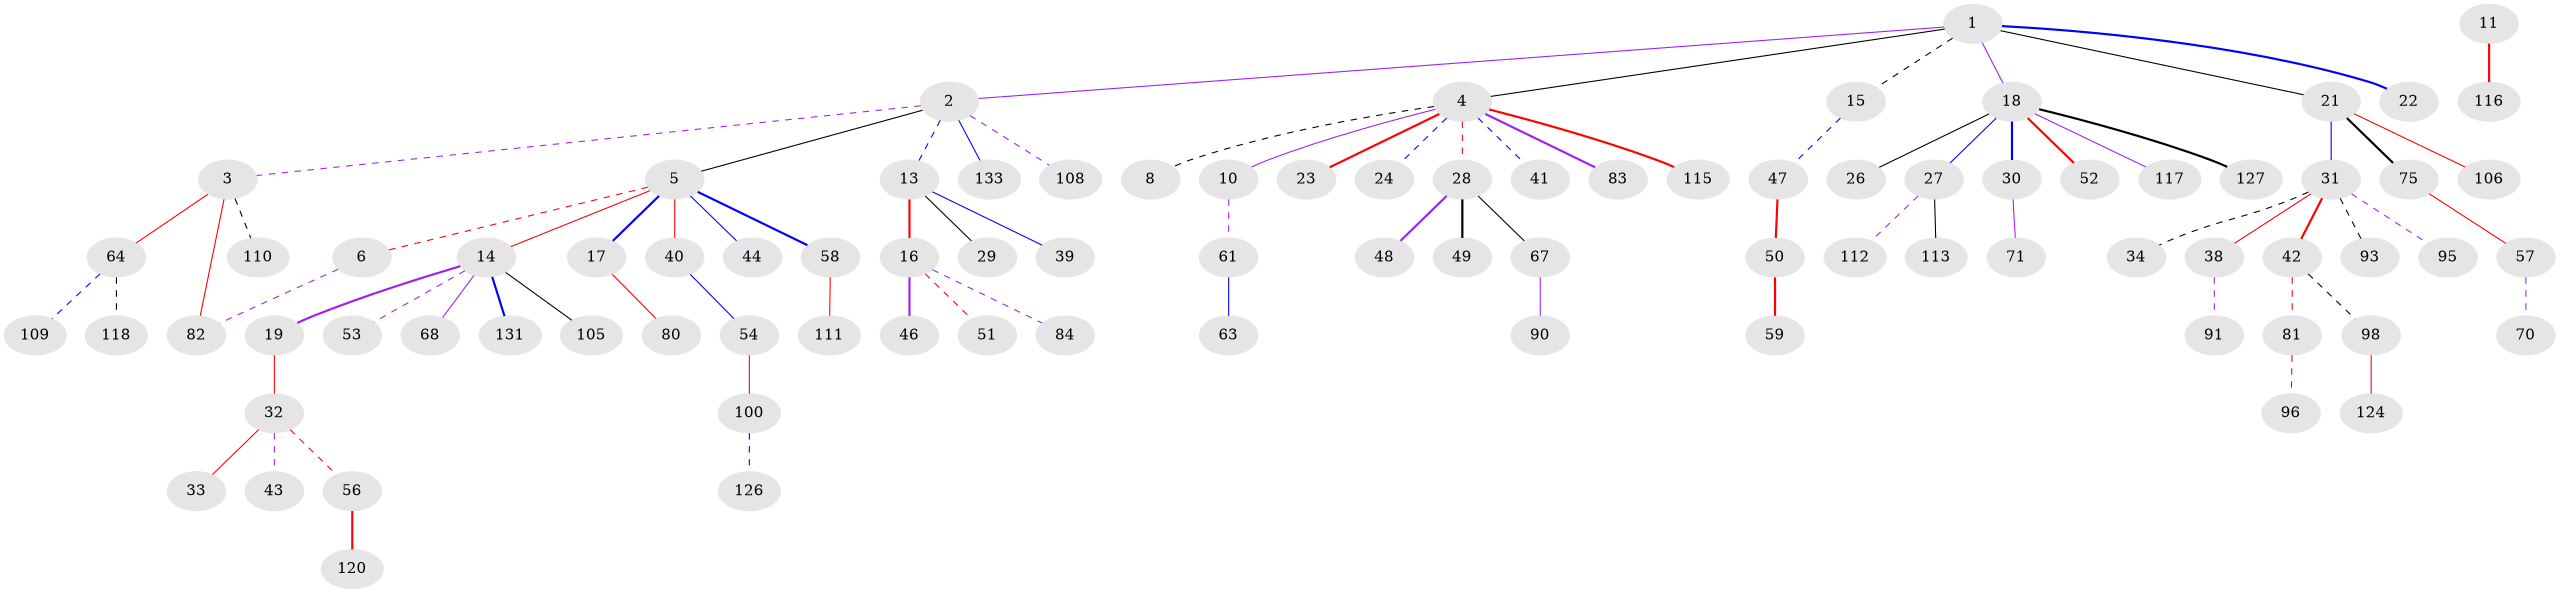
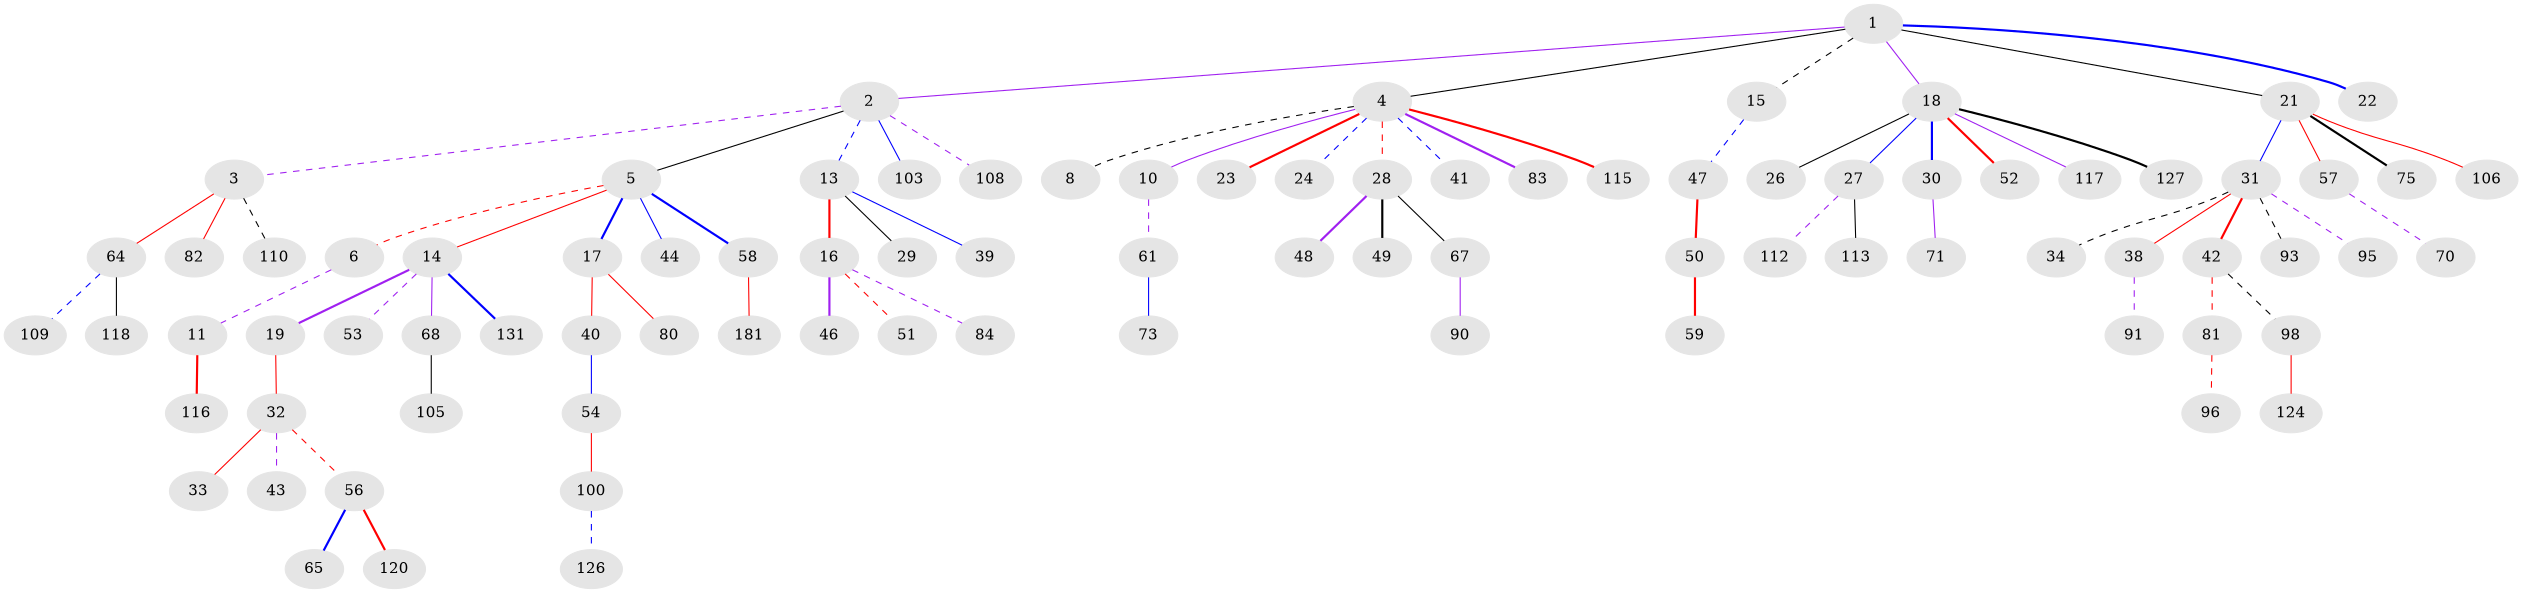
  graph {
    node [color=gray90 style=filled]
    edge [color=red style=solid]
    1 [super="+12"]
    2 [super="+77"]
    4 [super="+7"]
    15
    18 [super="+72"]
    21
    22 [super="+86"]
    3 [super="+79"]
    5 [super="+9"]
    13 [super="+25"]
-   103 [label=133]
+   103
    108
    8 [super="+20"]
    10
    23
    24
    28 [super="+62"]
    41
    83 [super="+119"]
    115
    47 [super="+55"]
    26 [super="+85"]
    27 [super="+97"]
    30 [super="+99"]
    52
    117
    127
    31 [super="+36"]
    57 [super="+60"]
    75
    106 [super="+129"]
    64 [super="+125"]
    82 [super="+104"]
    110
    6
    14 [super="+37"]
    17
    40
    44 [super="+88"]
    58 [super="+76"]
    16 [super="+35"]
    29 [super="+69"]
    39
    109
    118
    61
    48
    49 [super="+107"]
    67 [super="+78"]
    11 [super="+94"]
    19
    53
    68
    n54 [label=131]
    105
    80 [super="+114"]
    54 [super="+66"]
-   111 [super="+130"]
+   111 [super="+130" label=181]
    116
-   63
+   63 [label=73]
    46 [super="+92"]
    51
    84 [super="+122"]
    32 [super="+45"]
    50 [super="+73"]
    112
    113 [super="+121"]
    71
    33
    43 [super="+74"]
    56 [super="+89"]
    34
    38 [super="+128"]
    42 [super="+102"]
    93
    95
    70
    90
    91
    81 [super="+87"]
    98
+   65
    120
    100 [super="+123"]
    96
    124
    59
    126
    1 -- 2 [color=purple]
    1 -- 4 [color=black]
    1 -- 15 [color=black style=dashed]
    1 -- 18 [color=purple]
    1 -- 21 [color=black]
    1 -- 22 [color=blue style=bold]
    2 -- 3 [color=purple style=dashed]
    2 -- 5 [color=black]
    2 -- 13 [color=blue style=dashed]
    2 -- 103 [color=blue]
    2 -- 108 [color=purple style=dashed]
    4 -- 8 [color=black style=dashed]
    4 -- 10 [color=purple]
    4 -- 23 [style=bold]
    4 -- 24 [color=blue style=dashed]
    4 -- 28 [style=dashed]
    4 -- 41 [color=blue style=dashed]
    4 -- 83 [color=purple style=bold]
    4 -- 115 [style=bold]
    15 -- 47 [color=blue style=dashed]
    18 -- 26 [color=black]
    18 -- 27 [color=blue]
    18 -- 30 [color=blue style=bold]
    18 -- 52 [style=bold]
    18 -- 117 [color=purple]
    18 -- 127 [color=black style=bold]
    21 -- 31 [color=blue]
-   75 -- 57
+   21 -- 57
    21 -- 75 [color=black style=bold]
    21 -- 106
    3 -- 64
    3 -- 82
    3 -- 110 [color=black style=dashed]
    5 -- 6 [style=dashed]
    5 -- 14
    5 -- 17 [color=blue style=bold]
-   5 -- 40
+   17 -- 40
    5 -- 44 [color=blue]
    5 -- 58 [color=blue style=bold]
    13 -- 16 [style=bold]
    13 -- 29 [color=black]
    13 -- 39 [color=blue]
    10 -- 61 [color=purple style=dashed]
    28 -- 48 [color=purple style=bold]
    28 -- 49 [color=black style=bold]
    28 -- 67 [color=black]
    47 -- 50 [style=bold]
    27 -- 112 [color=purple style=dashed]
    27 -- 113 [color=black]
    30 -- 71 [color=purple]
    31 -- 34 [color=black style=dashed]
    31 -- 38
    31 -- 42 [style=bold]
    31 -- 93 [color=black style=dashed]
    31 -- 95 [color=purple style=dashed]
    57 -- 70 [color=purple style=dashed]
    64 -- 109 [color=blue style=dashed]
-   64 -- 118 [color=black style=dashed]
-   6 -- 82 [color=purple style=dashed]
+   64 -- 118 [color=black]
+   6 -- 11 [color=purple style=dashed]
    14 -- 19 [color=purple style=bold]
    14 -- 53 [color=purple style=dashed]
    14 -- 68 [color=purple]
    14 -- n54 [color=blue style=bold]
-   14 -- 105 [color=black]
+   68 -- 105 [color=black]
    17 -- 80
    40 -- 54 [color=blue]
    58 -- 111
    16 -- 46 [color=purple style=bold]
    16 -- 51 [style=dashed]
    16 -- 84 [color=purple style=dashed]
    61 -- 63 [color=blue]
    67 -- 90 [color=purple]
    11 -- 116 [style=bold]
    19 -- 32
    54 -- 100
    32 -- 33
    32 -- 43 [color=purple style=dashed]
    32 -- 56 [style=dashed]
    50 -- 59 [style=bold]
+   56 -- 65 [color=blue style=bold]
    56 -- 120 [style=bold]
    38 -- 91 [color=purple style=dashed]
    42 -- 81 [style=dashed]
    42 -- 98 [color=black style=dashed]
    81 -- 96 [style=dashed]
    98 -- 124
    100 -- 126 [color=blue style=dashed]
  }
